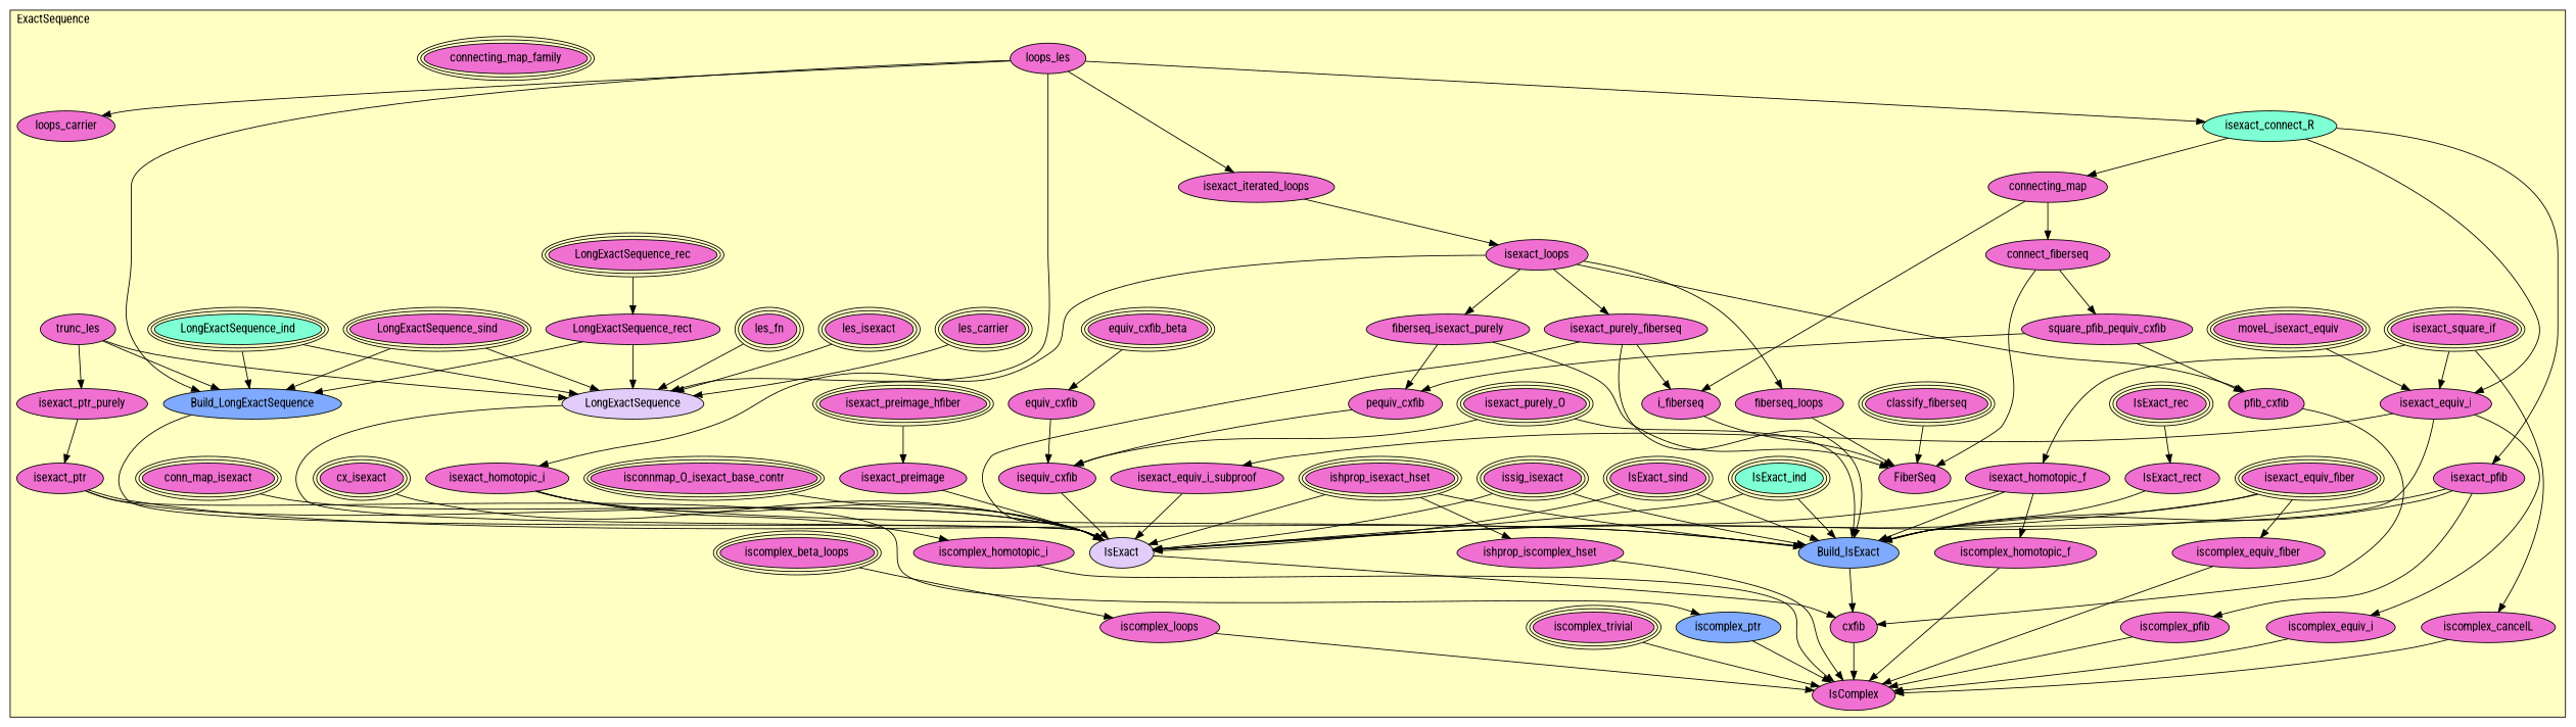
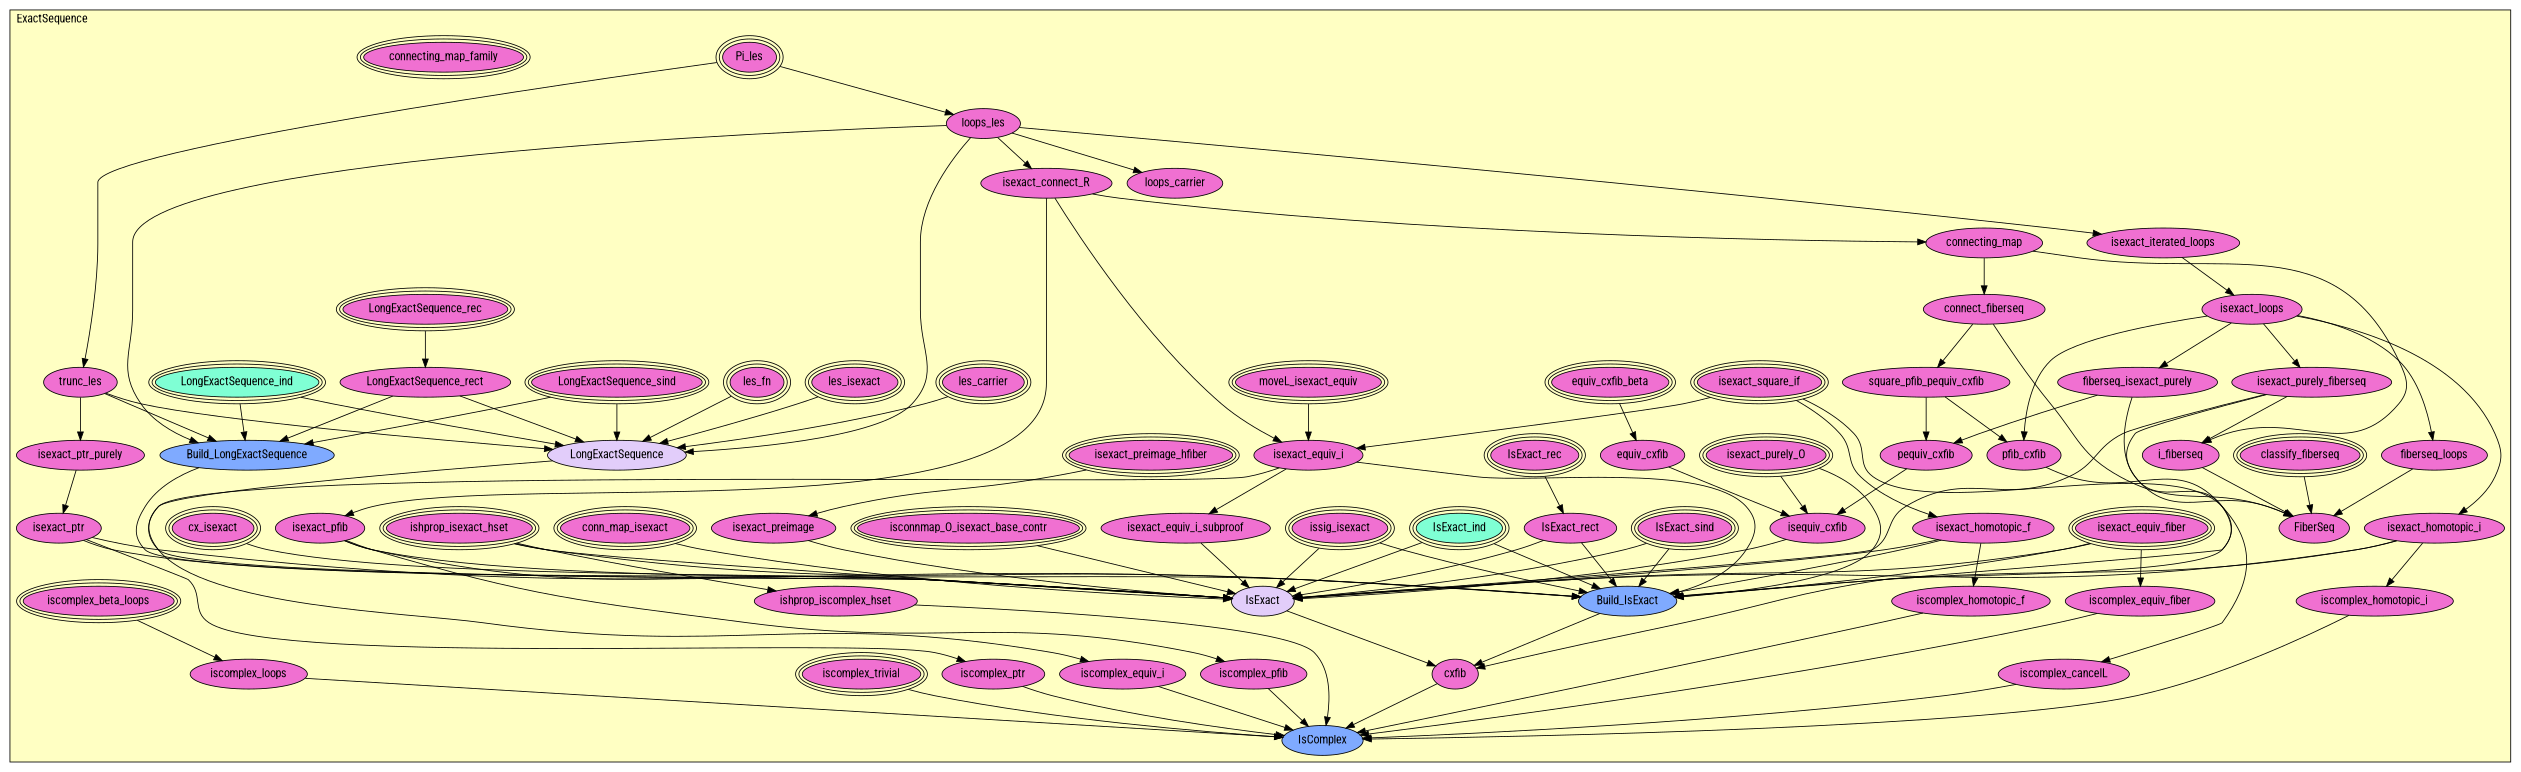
  digraph {
    fontname="Roboto Condensed"
    node [fillcolor="#F070D1" fontname="Roboto Condensed" style=filled]
    edge [fontname="Roboto Condensed"]
    n1 [label=classify_fiberseq peripheries=3]
+   n2 [label=Pi_les peripheries=3]
    n3 [label=loops_les]
    n4 [label=loops_carrier]
    n5 [label=trunc_les]
    n6 [label=les_isexact peripheries=3]
    n7 [label=les_fn peripheries=3]
    n8 [label=les_carrier peripheries=3]
    n9 [label=LongExactSequence_sind peripheries=3]
    n10 [label=LongExactSequence_rec peripheries=3]
    n11 [fillcolor="#7FFFD4" label=LongExactSequence_ind peripheries=3]
    n12 [label=LongExactSequence_rect]
    n13 [fillcolor="#7FAAFF" label=Build_LongExactSequence]
    n14 [fillcolor="#E2CDFA" label=LongExactSequence]
    n15 [label=connecting_map_family peripheries=3]
-   n16 [fillcolor="#7FFFD4" label=isexact_connect_R]
+   n16 [label=isexact_connect_R]
    n17 [label=connecting_map]
    n18 [label=connect_fiberseq]
    n19 [label=square_pfib_pequiv_cxfib]
    n20 [label=isexact_ptr_purely]
    n21 [label=isexact_ptr]
    n22 [label=isexact_iterated_loops]
    n23 [label=isexact_loops]
    n24 [label=fiberseq_loops]
    n25 [label=fiberseq_isexact_purely]
    n26 [label=pequiv_cxfib]
    n27 [label=isexact_purely_fiberseq]
    n28 [label=i_fiberseq]
    n29 [label=FiberSeq]
    n30 [label=isexact_pfib]
    n31 [label=iscomplex_pfib]
    n32 [label=isexact_purely_O peripheries=3]
    n33 [label=equiv_cxfib_beta peripheries=3]
    n34 [label=equiv_cxfib]
    n35 [label=isequiv_cxfib]
    n36 [label=isexact_square_if peripheries=3]
    n37 [label=isexact_equiv_fiber peripheries=3]
    n38 [label=moveL_isexact_equiv peripheries=3]
    n39 [label=isexact_equiv_i]
    n40 [label=isexact_equiv_i_subproof]
    n41 [label=isexact_homotopic_f]
    n42 [label=isexact_homotopic_i]
    n43 [label=isconnmap_O_isexact_base_contr peripheries=3]
    n44 [label=isexact_preimage_hfiber peripheries=3]
    n45 [label=isexact_preimage]
    n46 [label=ishprop_isexact_hset peripheries=3]
    n47 [label=issig_isexact peripheries=3]
    n48 [label=conn_map_isexact peripheries=3]
    n49 [label=cx_isexact peripheries=3]
    n50 [label=IsExact_sind peripheries=3]
    n51 [label=IsExact_rec peripheries=3]
    n52 [fillcolor="#7FFFD4" label=IsExact_ind peripheries=3]
    n53 [label=IsExact_rect]
    n54 [fillcolor="#7FAAFF" label=Build_IsExact]
    n55 [fillcolor="#E2CDFA" label=IsExact]
    n56 [label=ishprop_iscomplex_hset]
    n57 [label=iscomplex_trivial peripheries=3]
    n58 [label=iscomplex_equiv_fiber]
    n59 [label=iscomplex_equiv_i]
    n60 [label=iscomplex_cancelL]
    n61 [label=iscomplex_homotopic_f]
    n62 [label=iscomplex_homotopic_i]
    n63 [label=iscomplex_beta_loops peripheries=3]
    n64 [label=iscomplex_loops]
-   n65 [fillcolor="#7FAAFF" label=iscomplex_ptr]
+   n65 [label=iscomplex_ptr]
    n66 [label=pfib_cxfib]
    n67 [label=cxfib]
-   n68 [label=IsComplex]
+   n68 [fillcolor="#7FAAFF" label=IsComplex]
    subgraph cluster_1 {
      fillcolor="#FFFFC3"
      label=ExactSequence
      labeljust=l
      style=filled
      n1
+     n2
      n3
      n4
      n5
      n6
      n7
      n8
      n9
      n10
      n11
      n12
      n13
      n14
      n15
      n16
      n17
      n18
      n19
      n20
      n21
      n22
      n23
      n24
      n25
      n26
      n27
      n28
      n29
      n30
      n31
      n32
      n33
      n34
      n35
      n36
      n37
      n38
      n39
      n40
      n41
      n42
      n43
      n44
      n45
      n46
      n47
      n48
      n49
      n50
      n51
      n52
      n53
      n54
      n55
      n56
      n57
      n58
      n59
      n60
      n61
      n62
      n63
      n64
      n65
      n66
      n67
      n68
    }
    n1 -> n29
+   n2 -> n3
+   n2 -> n5
    n3 -> n4
    n3 -> n13
    n3 -> n14
    n3 -> n16
    n3 -> n22
    n5 -> n13
    n5 -> n14
    n5 -> n20
    n6 -> n14
    n7 -> n14
    n8 -> n14
    n9 -> n13
    n9 -> n14
    n10 -> n12
    n11 -> n13
    n11 -> n14
    n12 -> n13
    n12 -> n14
    n13 -> n55
    n14 -> n55
    n16 -> n17
    n16 -> n30
    n16 -> n39
    n17 -> n18
    n17 -> n28
    n18 -> n19
    n18 -> n29
    n19 -> n26
    n19 -> n66
    n20 -> n21
    n21 -> n54
    n21 -> n55
    n21 -> n65
    n22 -> n23
    n23 -> n24
    n23 -> n25
    n23 -> n27
    n23 -> n42
    n23 -> n66
    n24 -> n29
    n25 -> n26
    n25 -> n29
    n26 -> n35
    n27 -> n28
    n27 -> n54
    n27 -> n55
    n28 -> n29
    n30 -> n31
    n30 -> n54
    n30 -> n55
    n31 -> n68
    n32 -> n35
    n32 -> n54
    n33 -> n34
    n34 -> n35
    n35 -> n55
    n36 -> n39
    n36 -> n41
    n36 -> n60
    n37 -> n54
    n37 -> n55
    n37 -> n58
    n38 -> n39
    n39 -> n40
    n39 -> n54
    n39 -> n59
    n40 -> n55
    n41 -> n54
    n41 -> n55
    n41 -> n61
    n42 -> n54
    n42 -> n55
    n42 -> n62
    n43 -> n55
    n44 -> n45
    n45 -> n55
    n46 -> n54
    n46 -> n55
    n46 -> n56
    n47 -> n54
    n47 -> n55
    n48 -> n55
    n49 -> n55
    n50 -> n54
    n50 -> n55
    n51 -> n53
    n52 -> n54
    n52 -> n55
    n53 -> n54
+   n53 -> n55
    n54 -> n67
    n55 -> n67
    n56 -> n68
    n57 -> n68
    n58 -> n68
    n59 -> n68
    n60 -> n68
    n61 -> n68
    n62 -> n68
    n63 -> n64
    n64 -> n68
    n65 -> n68
    n66 -> n67
    n67 -> n68
  }
